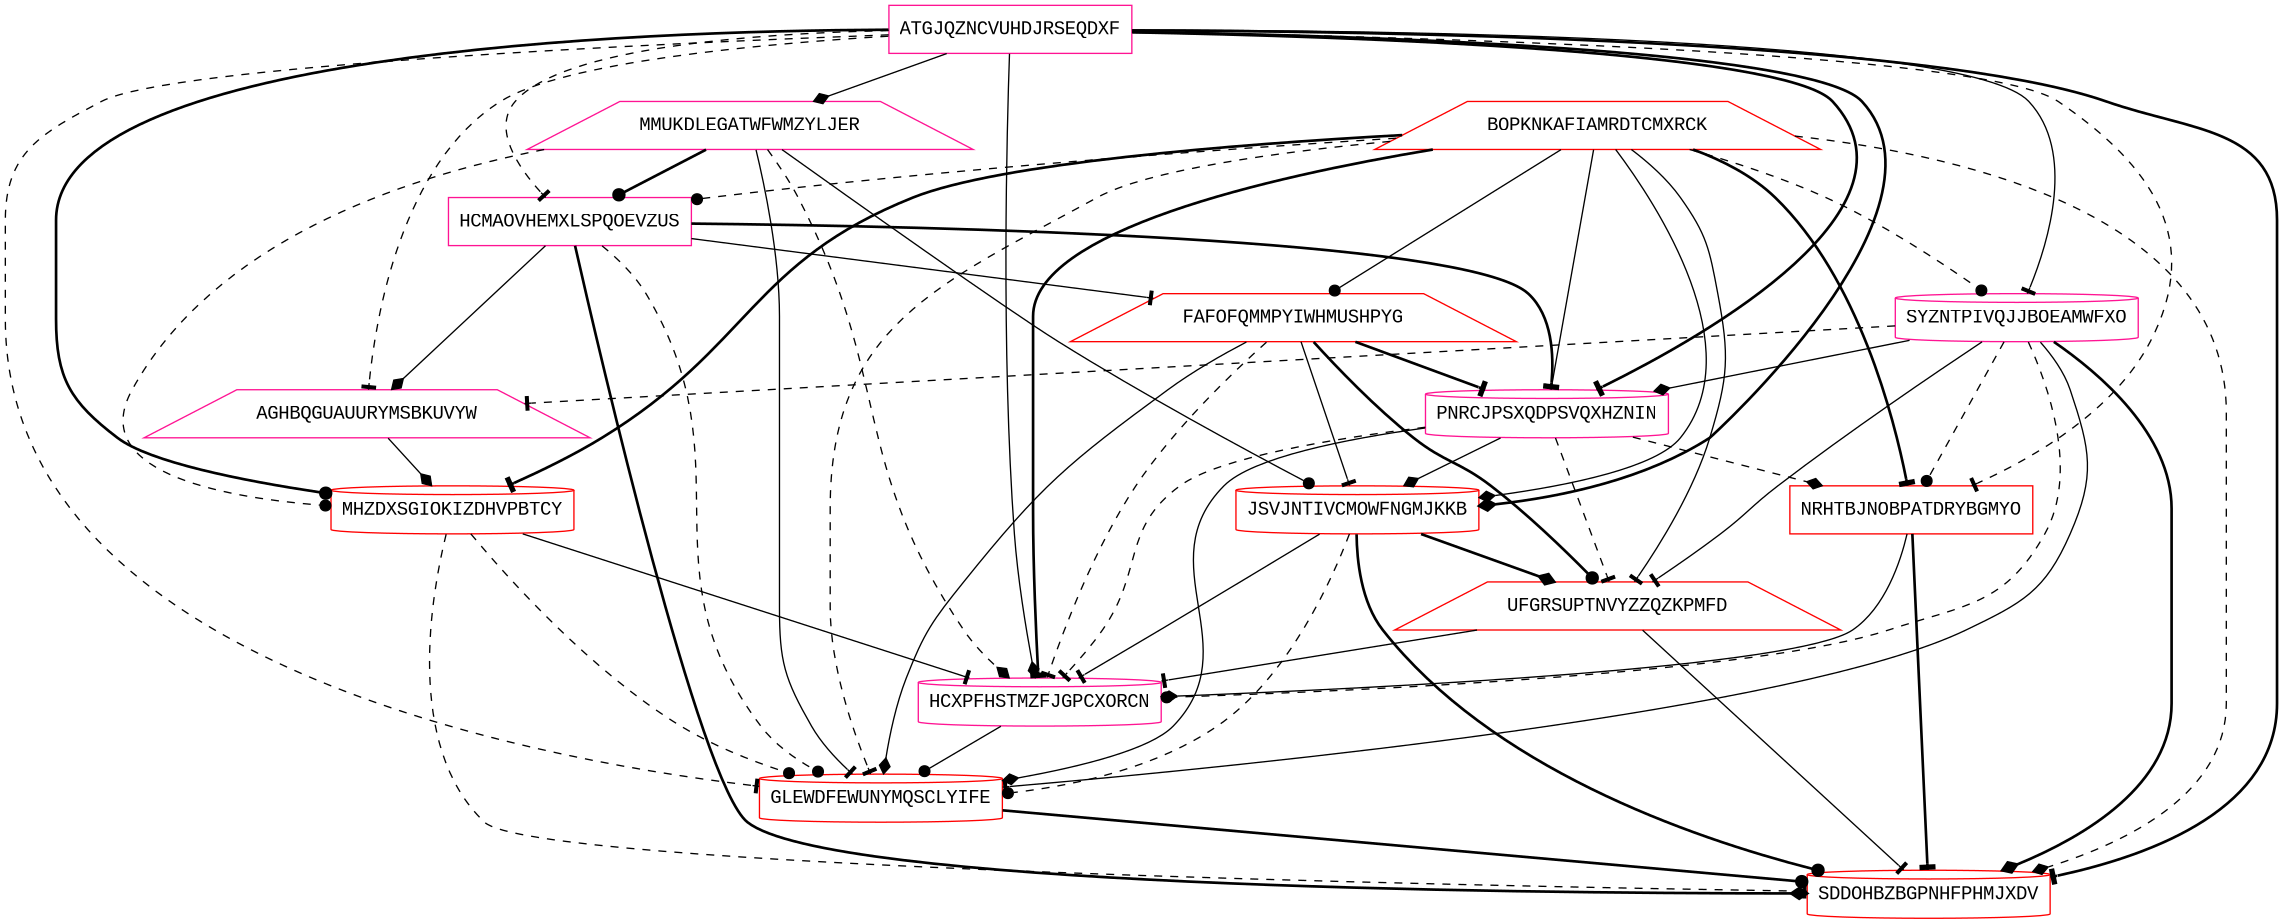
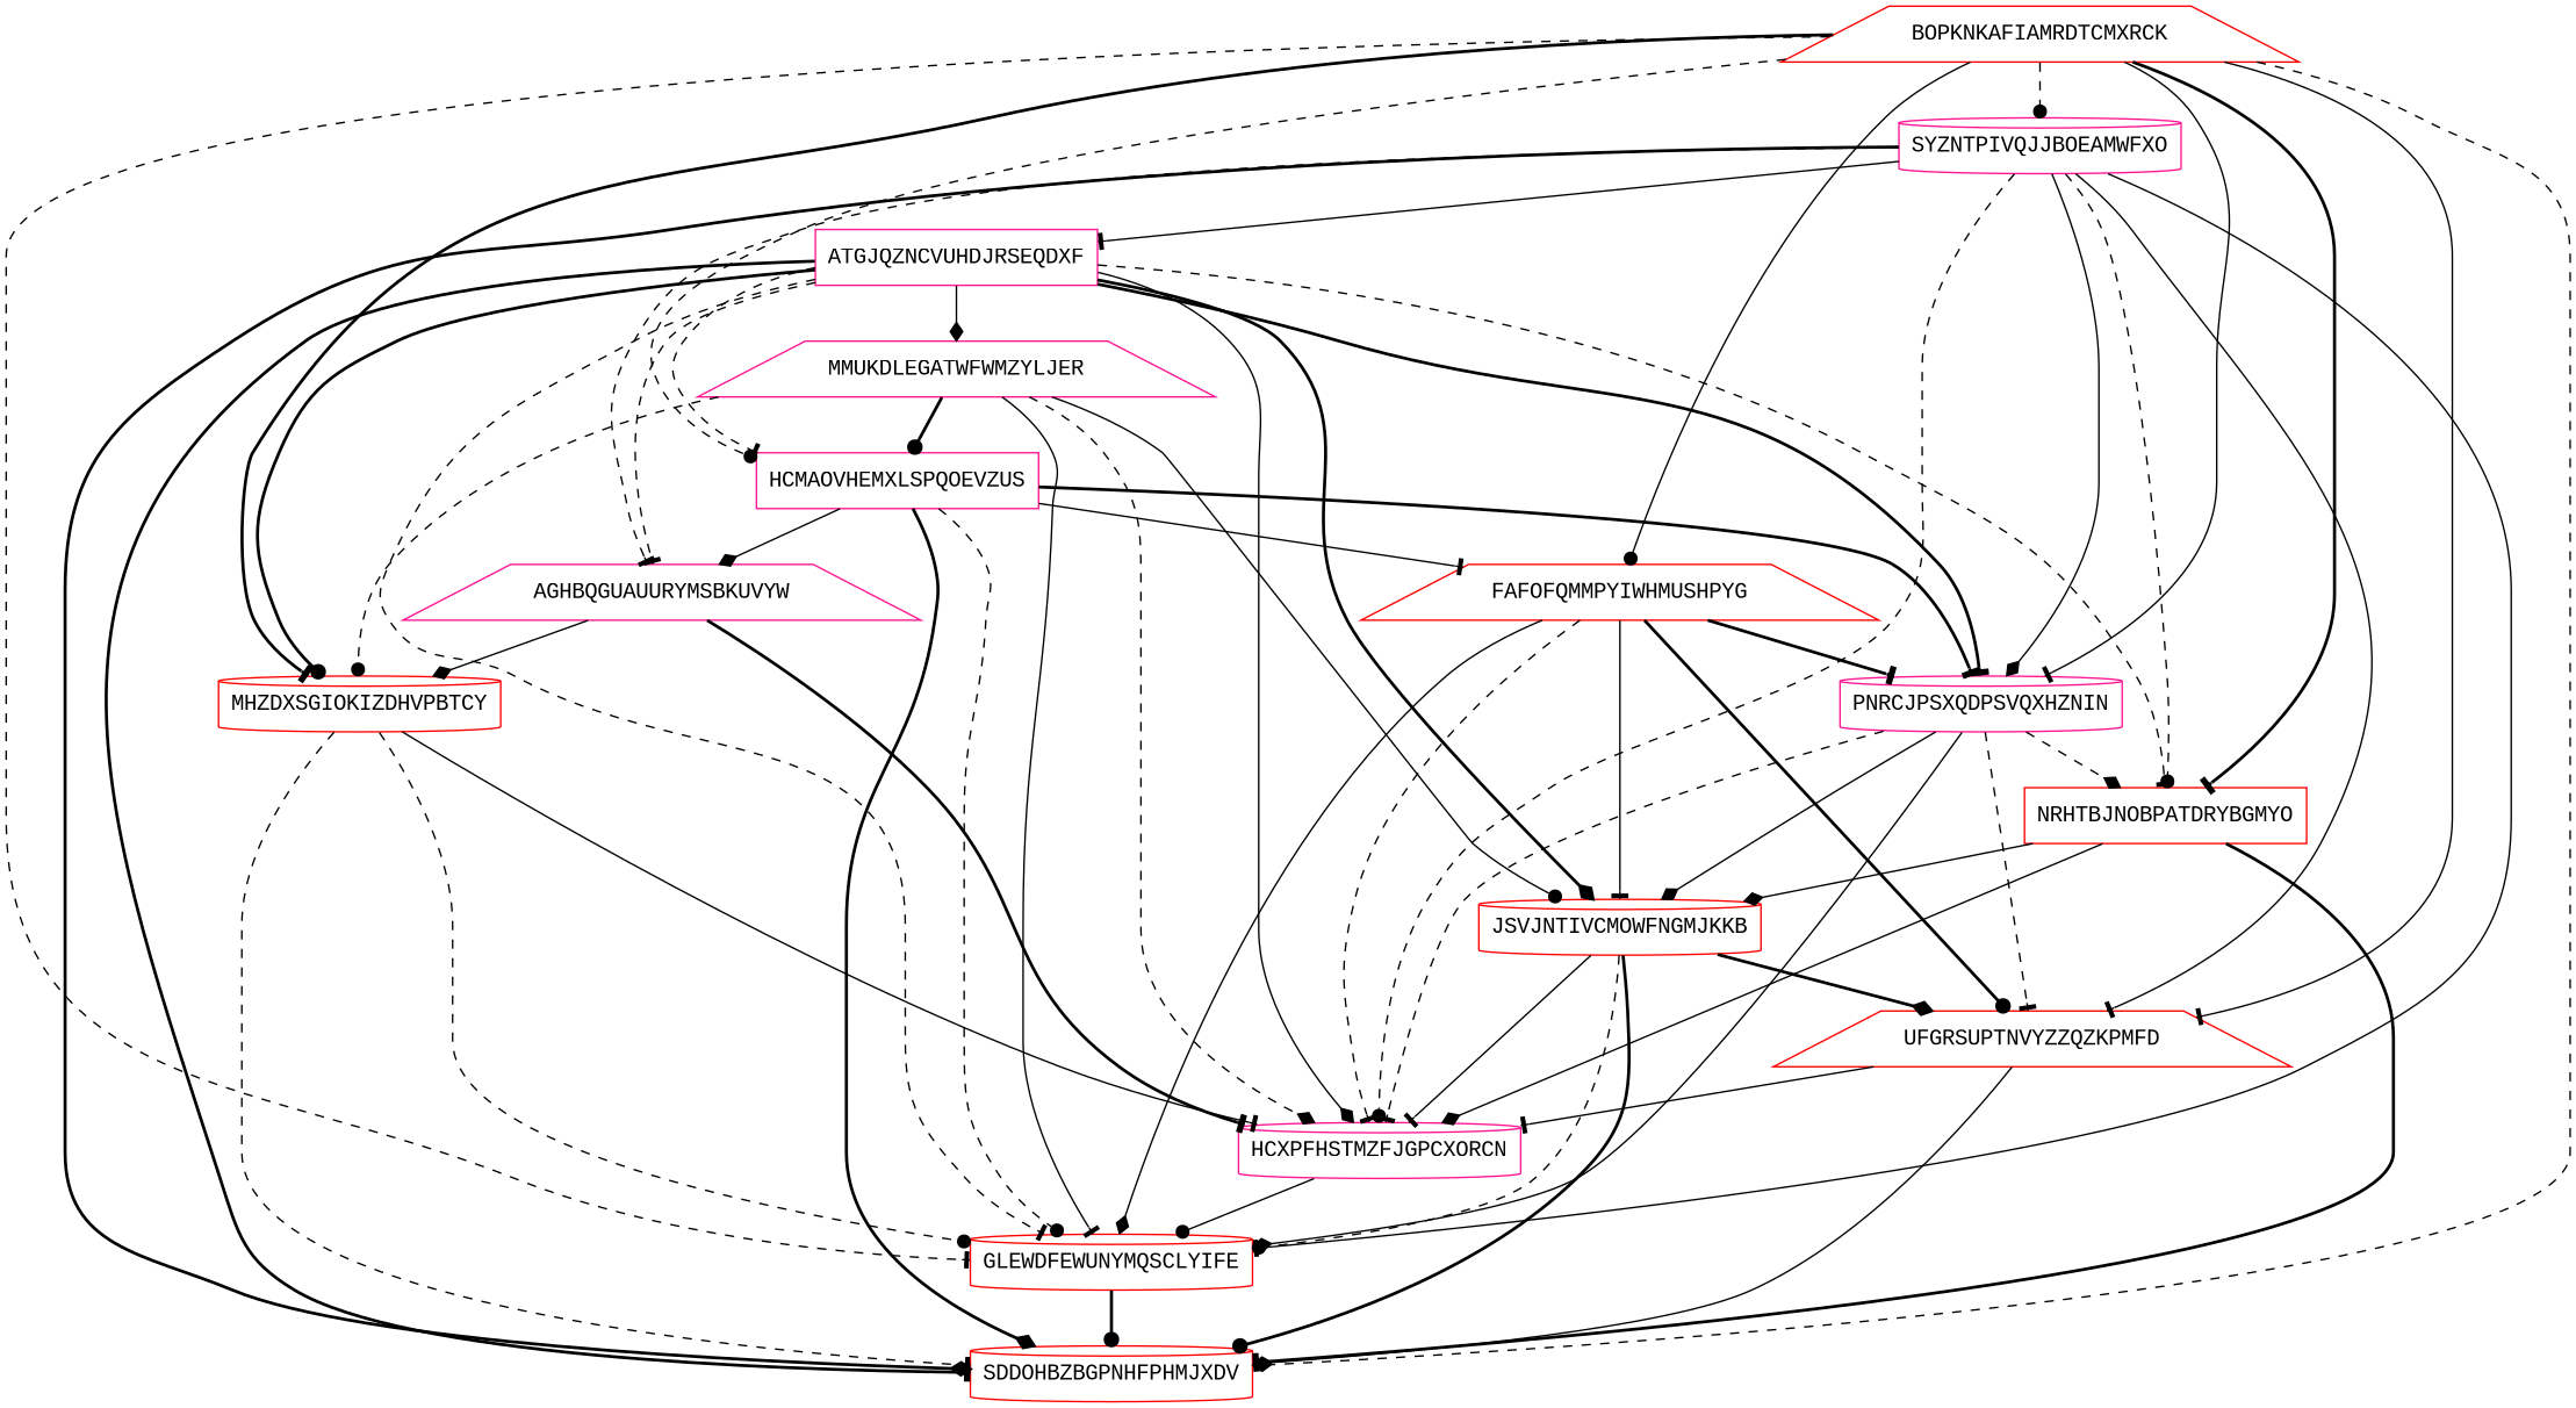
  digraph {
    fontname="Liberation Mono"
    node [Weight=20 color=red fontname="Liberation Mono" shape=cylinder]
    edge [Weight=15 arrowhead=tee fontname="Liberation Mono" style=solid]
    ATGJQZNCVUHDJRSEQDXF [Weight=17 color=deeppink shape=box]
    SYZNTPIVQJJBOEAMWFXO [color=deeppink]
    MMUKDLEGATWFWMZYLJER [Weight=11 color=deeppink shape=trapezium]
    HCMAOVHEMXLSPQOEVZUS [Weight=19 color=deeppink shape=box]
    AGHBQGUAUURYMSBKUVYW [Weight=15 color=deeppink shape=trapezium]
    MHZDXSGIOKIZDHVPBTCY [Weight=14]
    PNRCJPSXQDPSVQXHZNIN [color=deeppink]
    JSVJNTIVCMOWFNGMJKKB [Weight=10]
    NRHTBJNOBPATDRYBGMYO [Weight=16 shape=box]
    HCXPFHSTMZFJGPCXORCN [Weight=10 color=deeppink]
    GLEWDFEWUNYMQSCLYIFE [Weight=14]
    SDDOHBZBGPNHFPHMJXDV [Weight=13]
    UFGRSUPTNVYZZQZKPMFD [Weight=15 shape=trapezium]
    FAFOFQMMPYIWHMUSHPYG [Weight=19 shape=trapezium]
    BOPKNKAFIAMRDTCMXRCK [Weight=12 shape=trapezium]
-   ATGJQZNCVUHDJRSEQDXF -> SYZNTPIVQJJBOEAMWFXO
+   SYZNTPIVQJJBOEAMWFXO -> ATGJQZNCVUHDJRSEQDXF
    ATGJQZNCVUHDJRSEQDXF -> MMUKDLEGATWFWMZYLJER [Weight=11 arrowhead=diamond]
    ATGJQZNCVUHDJRSEQDXF -> HCMAOVHEMXLSPQOEVZUS [Weight=12 style=dashed]
    ATGJQZNCVUHDJRSEQDXF -> AGHBQGUAUURYMSBKUVYW [Weight=16 style=dashed]
    ATGJQZNCVUHDJRSEQDXF -> MHZDXSGIOKIZDHVPBTCY [Weight=11 arrowhead=dot style=bold]
    ATGJQZNCVUHDJRSEQDXF -> PNRCJPSXQDPSVQXHZNIN [style=bold]
    ATGJQZNCVUHDJRSEQDXF -> JSVJNTIVCMOWFNGMJKKB [Weight=17 arrowhead=diamond style=bold]
    ATGJQZNCVUHDJRSEQDXF -> NRHTBJNOBPATDRYBGMYO [Weight=16 style=dashed]
    ATGJQZNCVUHDJRSEQDXF -> HCXPFHSTMZFJGPCXORCN [Weight=19 arrowhead=diamond]
    ATGJQZNCVUHDJRSEQDXF -> GLEWDFEWUNYMQSCLYIFE [Weight=19 style=dashed]
    ATGJQZNCVUHDJRSEQDXF -> SDDOHBZBGPNHFPHMJXDV [Weight=13 style=bold]
    SYZNTPIVQJJBOEAMWFXO -> AGHBQGUAUURYMSBKUVYW [Weight=16 style=dashed]
    SYZNTPIVQJJBOEAMWFXO -> PNRCJPSXQDPSVQXHZNIN [Weight=20 arrowhead=diamond]
    SYZNTPIVQJJBOEAMWFXO -> NRHTBJNOBPATDRYBGMYO [Weight=19 arrowhead=dot style=dashed]
    SYZNTPIVQJJBOEAMWFXO -> HCXPFHSTMZFJGPCXORCN [Weight=16 arrowhead=dot style=dashed]
    SYZNTPIVQJJBOEAMWFXO -> GLEWDFEWUNYMQSCLYIFE [Weight=11]
    SYZNTPIVQJJBOEAMWFXO -> SDDOHBZBGPNHFPHMJXDV [Weight=20 arrowhead=diamond style=bold]
    SYZNTPIVQJJBOEAMWFXO -> UFGRSUPTNVYZZQZKPMFD [Weight=17]
    MMUKDLEGATWFWMZYLJER -> HCMAOVHEMXLSPQOEVZUS [Weight=14 arrowhead=dot style=bold]
    MMUKDLEGATWFWMZYLJER -> MHZDXSGIOKIZDHVPBTCY [arrowhead=dot style=dashed]
    MMUKDLEGATWFWMZYLJER -> JSVJNTIVCMOWFNGMJKKB [Weight=12 arrowhead=dot]
    MMUKDLEGATWFWMZYLJER -> HCXPFHSTMZFJGPCXORCN [Weight=12 arrowhead=diamond style=dashed]
    MMUKDLEGATWFWMZYLJER -> GLEWDFEWUNYMQSCLYIFE
    HCMAOVHEMXLSPQOEVZUS -> AGHBQGUAUURYMSBKUVYW [Weight=18 arrowhead=diamond]
    HCMAOVHEMXLSPQOEVZUS -> PNRCJPSXQDPSVQXHZNIN [style=bold]
    HCMAOVHEMXLSPQOEVZUS -> GLEWDFEWUNYMQSCLYIFE [Weight=14 arrowhead=dot style=dashed]
    HCMAOVHEMXLSPQOEVZUS -> SDDOHBZBGPNHFPHMJXDV [Weight=17 arrowhead=diamond style=bold]
    HCMAOVHEMXLSPQOEVZUS -> FAFOFQMMPYIWHMUSHPYG [Weight=19]
    AGHBQGUAUURYMSBKUVYW -> MHZDXSGIOKIZDHVPBTCY [arrowhead=diamond]
    MHZDXSGIOKIZDHVPBTCY -> HCXPFHSTMZFJGPCXORCN [Weight=14]
    MHZDXSGIOKIZDHVPBTCY -> GLEWDFEWUNYMQSCLYIFE [Weight=11 arrowhead=dot style=dashed]
    MHZDXSGIOKIZDHVPBTCY -> SDDOHBZBGPNHFPHMJXDV [Weight=14 style=dashed]
    PNRCJPSXQDPSVQXHZNIN -> JSVJNTIVCMOWFNGMJKKB [Weight=11 arrowhead=diamond]
    PNRCJPSXQDPSVQXHZNIN -> NRHTBJNOBPATDRYBGMYO [arrowhead=diamond style=dashed]
    PNRCJPSXQDPSVQXHZNIN -> HCXPFHSTMZFJGPCXORCN [Weight=13 style=dashed]
    PNRCJPSXQDPSVQXHZNIN -> GLEWDFEWUNYMQSCLYIFE [arrowhead=diamond]
    PNRCJPSXQDPSVQXHZNIN -> UFGRSUPTNVYZZQZKPMFD [Weight=10 style=dashed]
    JSVJNTIVCMOWFNGMJKKB -> HCXPFHSTMZFJGPCXORCN [Weight=20]
    JSVJNTIVCMOWFNGMJKKB -> GLEWDFEWUNYMQSCLYIFE [Weight=17 arrowhead=dot style=dashed]
    JSVJNTIVCMOWFNGMJKKB -> SDDOHBZBGPNHFPHMJXDV [Weight=11 arrowhead=dot style=bold]
    JSVJNTIVCMOWFNGMJKKB -> UFGRSUPTNVYZZQZKPMFD [Weight=10 arrowhead=diamond style=bold]
    NRHTBJNOBPATDRYBGMYO -> HCXPFHSTMZFJGPCXORCN [Weight=14 arrowhead=diamond]
    NRHTBJNOBPATDRYBGMYO -> SDDOHBZBGPNHFPHMJXDV [Weight=17 style=bold]
    HCXPFHSTMZFJGPCXORCN -> GLEWDFEWUNYMQSCLYIFE [Weight=14 arrowhead=dot]
    GLEWDFEWUNYMQSCLYIFE -> SDDOHBZBGPNHFPHMJXDV [Weight=10 arrowhead=dot style=bold]
    UFGRSUPTNVYZZQZKPMFD -> HCXPFHSTMZFJGPCXORCN [Weight=17]
-   UFGRSUPTNVYZZQZKPMFD -> SDDOHBZBGPNHFPHMJXDV [Weight=11]
+   UFGRSUPTNVYZZQZKPMFD -> SDDOHBZBGPNHFPHMJXDV [Weight=11 arrowhead=diamond]
    FAFOFQMMPYIWHMUSHPYG -> PNRCJPSXQDPSVQXHZNIN [Weight=20 style=bold]
    FAFOFQMMPYIWHMUSHPYG -> JSVJNTIVCMOWFNGMJKKB
    FAFOFQMMPYIWHMUSHPYG -> HCXPFHSTMZFJGPCXORCN [Weight=19 style=dashed]
    FAFOFQMMPYIWHMUSHPYG -> GLEWDFEWUNYMQSCLYIFE [arrowhead=diamond]
    FAFOFQMMPYIWHMUSHPYG -> UFGRSUPTNVYZZQZKPMFD [arrowhead=dot style=bold]
    BOPKNKAFIAMRDTCMXRCK -> SYZNTPIVQJJBOEAMWFXO [Weight=12 arrowhead=dot style=dashed]
    BOPKNKAFIAMRDTCMXRCK -> HCMAOVHEMXLSPQOEVZUS [Weight=14 arrowhead=dot style=dashed]
    BOPKNKAFIAMRDTCMXRCK -> MHZDXSGIOKIZDHVPBTCY [Weight=18 style=bold]
    BOPKNKAFIAMRDTCMXRCK -> PNRCJPSXQDPSVQXHZNIN [Weight=18]
-   BOPKNKAFIAMRDTCMXRCK -> JSVJNTIVCMOWFNGMJKKB [Weight=17 arrowhead=diamond]
+   NRHTBJNOBPATDRYBGMYO -> JSVJNTIVCMOWFNGMJKKB [Weight=17 arrowhead=diamond]
    BOPKNKAFIAMRDTCMXRCK -> NRHTBJNOBPATDRYBGMYO [Weight=18 style=bold]
-   BOPKNKAFIAMRDTCMXRCK -> HCXPFHSTMZFJGPCXORCN [Weight=20 style=bold]
+   AGHBQGUAUURYMSBKUVYW -> HCXPFHSTMZFJGPCXORCN [Weight=20 style=bold]
    BOPKNKAFIAMRDTCMXRCK -> GLEWDFEWUNYMQSCLYIFE [Weight=19 style=dashed]
    BOPKNKAFIAMRDTCMXRCK -> SDDOHBZBGPNHFPHMJXDV [Weight=12 arrowhead=diamond style=dashed]
    BOPKNKAFIAMRDTCMXRCK -> UFGRSUPTNVYZZQZKPMFD [Weight=11]
    BOPKNKAFIAMRDTCMXRCK -> FAFOFQMMPYIWHMUSHPYG [Weight=18 arrowhead=dot]
  }
